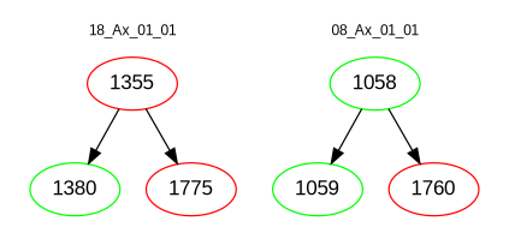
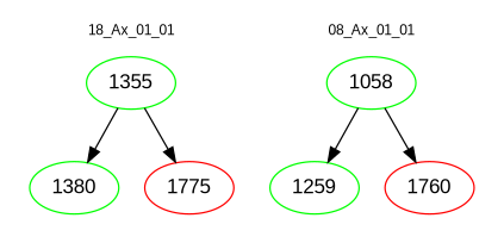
  digraph {
    fontname="Liberation Sans"
    node [color=green fontname="Liberation Sans"]
    edge [color=black fontname="Liberation Sans"]
-   n1 [color=red label=1355]
+   n1 [label=1355]
    n2 [label=1380]
    n3 [color=red label=1775]
    n4 [label=1058]
-   n5 [label=1059]
+   n5 [label=1259]
    n6 [color=red label=1760]
    subgraph cluster_1 {
      color=white
      fontsize=10
      label="18_Ax_01_01"
      n1
      n2
      n3
    }
    subgraph cluster_2 {
      color=white
      fontsize=10
      label="08_Ax_01_01"
      n4
      n5
      n6
    }
    n1 -> n2
    n1 -> n3
    n4 -> n5
    n4 -> n6
  }
